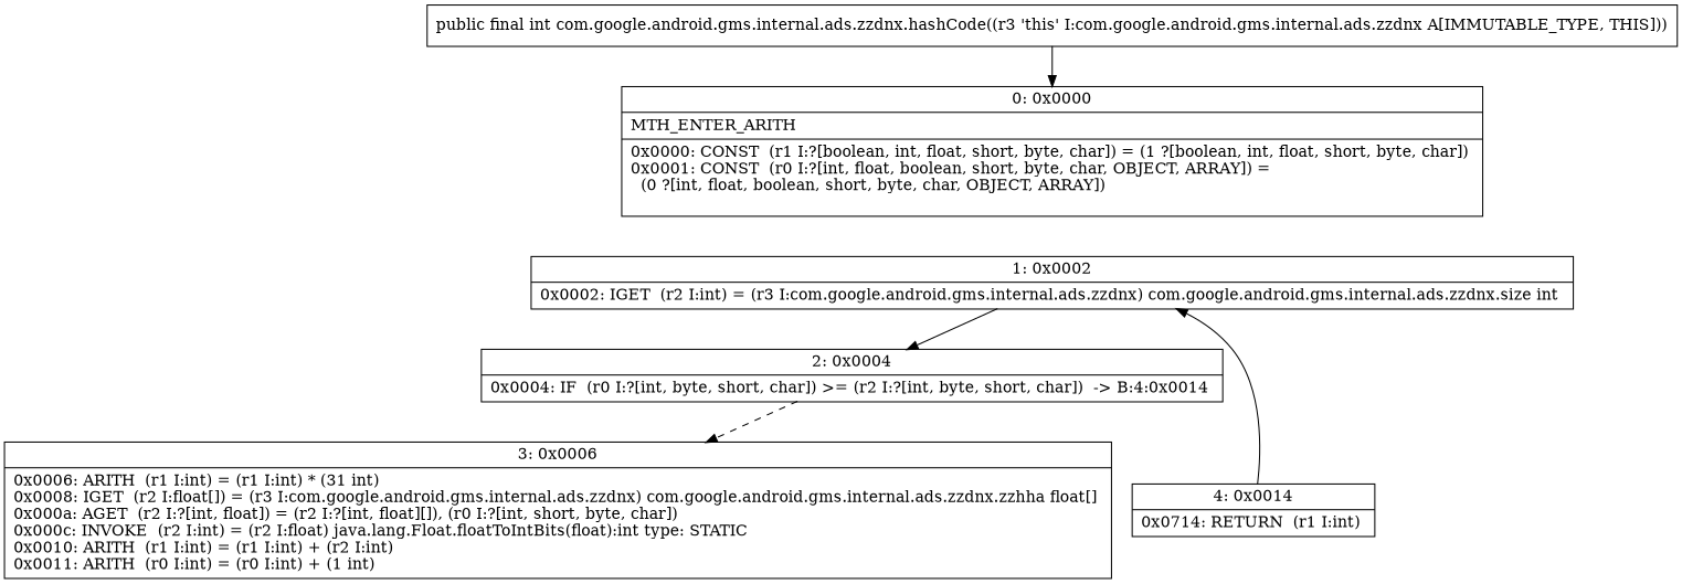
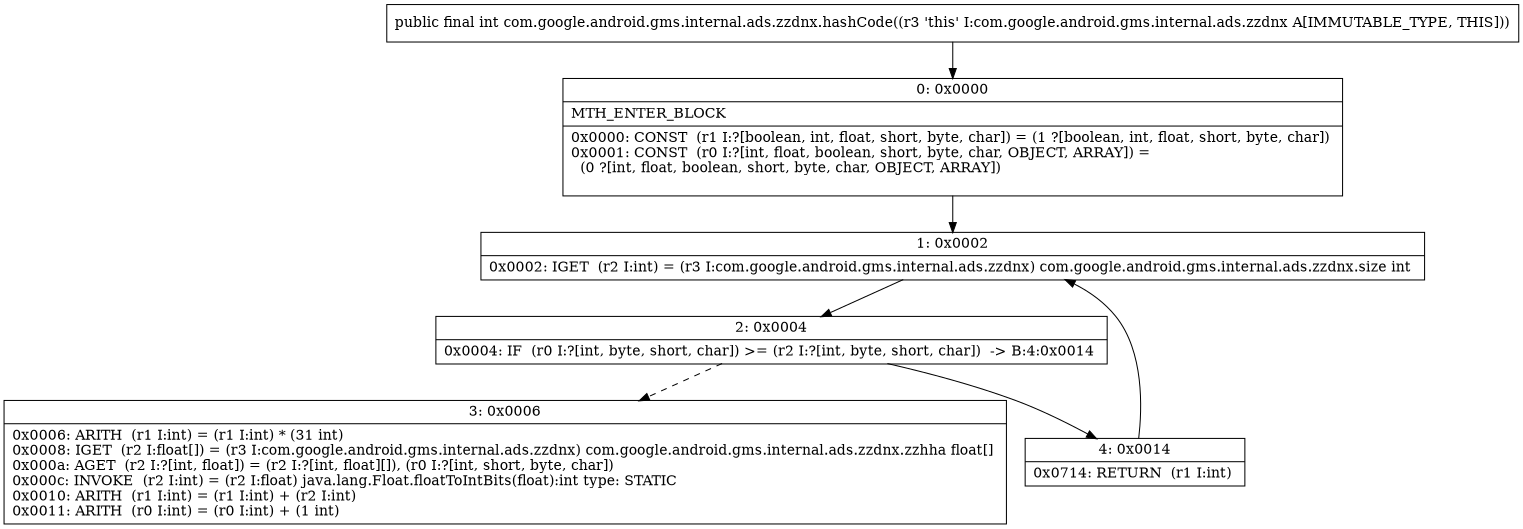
  digraph {
    node [shape=record]
-   n1 [label="{0\:\ 0x0000|MTH_ENTER_ARITH\l|0x0000: CONST  (r1 I:?[boolean, int, float, short, byte, char]) = (1 ?[boolean, int, float, short, byte, char]) \l0x0001: CONST  (r0 I:?[int, float, boolean, short, byte, char, OBJECT, ARRAY]) = \l  (0 ?[int, float, boolean, short, byte, char, OBJECT, ARRAY])\l \l}"]
+   n1 [label="{0\:\ 0x0000|MTH_ENTER_BLOCK\l|0x0000: CONST  (r1 I:?[boolean, int, float, short, byte, char]) = (1 ?[boolean, int, float, short, byte, char]) \l0x0001: CONST  (r0 I:?[int, float, boolean, short, byte, char, OBJECT, ARRAY]) = \l  (0 ?[int, float, boolean, short, byte, char, OBJECT, ARRAY])\l \l}"]
    n2 [label="{1\:\ 0x0002|0x0002: IGET  (r2 I:int) = (r3 I:com.google.android.gms.internal.ads.zzdnx) com.google.android.gms.internal.ads.zzdnx.size int \l}"]
    n3 [label="{2\:\ 0x0004|0x0004: IF  (r0 I:?[int, byte, short, char]) \>= (r2 I:?[int, byte, short, char])  \-\> B:4:0x0014 \l}"]
    n4 [label="{3\:\ 0x0006|0x0006: ARITH  (r1 I:int) = (r1 I:int) * (31 int) \l0x0008: IGET  (r2 I:float[]) = (r3 I:com.google.android.gms.internal.ads.zzdnx) com.google.android.gms.internal.ads.zzdnx.zzhha float[] \l0x000a: AGET  (r2 I:?[int, float]) = (r2 I:?[int, float][]), (r0 I:?[int, short, byte, char]) \l0x000c: INVOKE  (r2 I:int) = (r2 I:float) java.lang.Float.floatToIntBits(float):int type: STATIC \l0x0010: ARITH  (r1 I:int) = (r1 I:int) + (r2 I:int) \l0x0011: ARITH  (r0 I:int) = (r0 I:int) + (1 int) \l}"]
    n5 [label="{4\:\ 0x0014|0x0714: RETURN  (r1 I:int) \l}"]
    n6 [label="{public final int com.google.android.gms.internal.ads.zzdnx.hashCode((r3 'this' I:com.google.android.gms.internal.ads.zzdnx A[IMMUTABLE_TYPE, THIS])) }"]
+   n1 -> n2
    n2 -> n3
    n3 -> n4 [style=dashed]
+   n3 -> n5
    n5 -> n2
    n6 -> n1
  }
